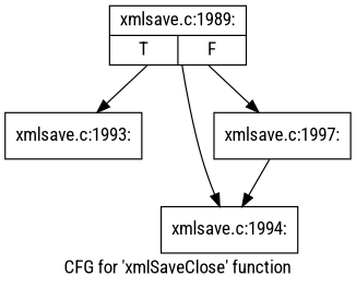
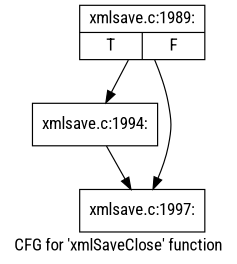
  digraph {
    fontname="Roboto Condensed"
    label="CFG for 'xmlSaveClose' function"
    node [fontname="Roboto Condensed" shape=record]
    edge [fontname="Roboto Condensed"]
    n1 [label="{xmlsave.c:1989:|{<s0>T|<s1>F}}"]
-   n2 [label="{xmlsave.c:1993:}"]
    n3 [label="{xmlsave.c:1994:}"]
    n4 [label="{xmlsave.c:1997:}"]
-   n1 -> n2
    n1 -> n3
    n1 -> n4
-   n4 -> n3
+   n3 -> n4
  }
